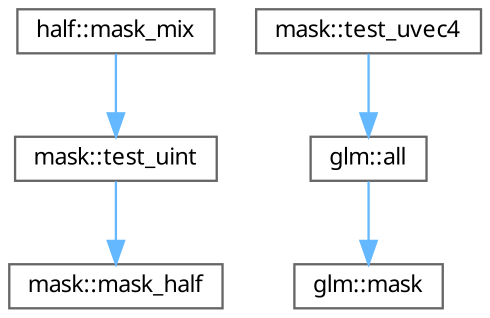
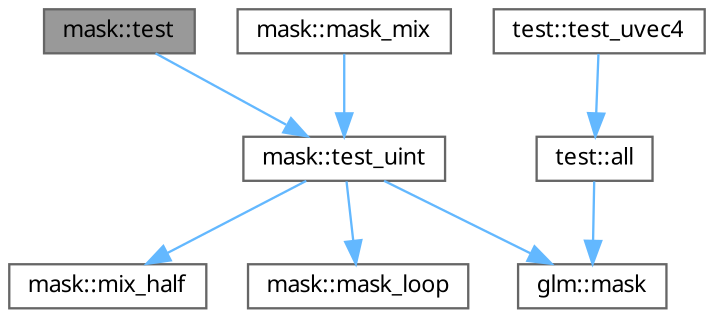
  digraph {
    fontname="Noto Sans"
    rankdir=TB
    node [color=grey40 fillcolor=white fontname="Noto Sans" fontsize=10 shape=box style=filled]
    edge [color=steelblue1 fontname="Noto Sans" fontsize=10 labelfontname=Helvetica labelfontsize=10 style=solid]
+   n1 [color=gray40 fillcolor=grey60 fontcolor=black height=0.2 label="mask::test" width=0.4]
    n2 [height=0.2 label="mask::test_uint" width=0.4]
    n3 [height=0.2 label="glm::mask" width=0.4]
-   n4 [height=0.2 label="mask::mask_half" width=0.4]
-   n6 [height=0.2 label="mask::test_uvec4" width=0.4]
-   n7 [height=0.2 label="glm::all" width=0.4]
-   n8 [height=0.2 label="half::mask_mix" width=0.4]
+   n4 [height=0.2 label="mask::mix_half" width=0.4]
+   n5 [height=0.2 label="mask::mask_loop" width=0.4]
+   n6 [height=0.2 label="test::test_uvec4" width=0.4]
+   n7 [height=0.2 label="test::all" width=0.4]
+   n8 [height=0.2 label="mask::mask_mix" width=0.4]
+   n1 -> n2
+   n2 -> n3
    n2 -> n4
+   n2 -> n5
    n6 -> n7
    n7 -> n3
    n8 -> n2
  }
